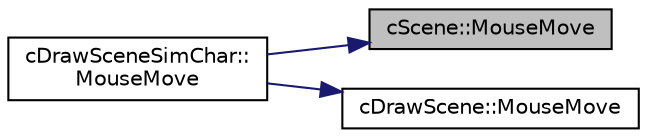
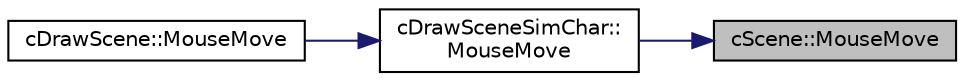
  digraph {
    rankdir=RL
    node [color=black fillcolor=white fontname=Helvetica fontsize=10 shape=record style=filled]
    edge [color=midnightblue dir=back fontname=Helvetica fontsize=10 labelfontname=Helvetica labelfontsize=10 style=solid]
    n1 [fillcolor=grey75 fontcolor=black height=0.2 label="cScene::MouseMove" width=0.4]
    n2 [height=0.2 label="cDrawSceneSimChar::\lMouseMove" width=0.4]
    n3 [height=0.2 label="cDrawScene::MouseMove" width=0.4]
    n1 -> n2
-   n3 -> n2
+   n2 -> n3
  }
